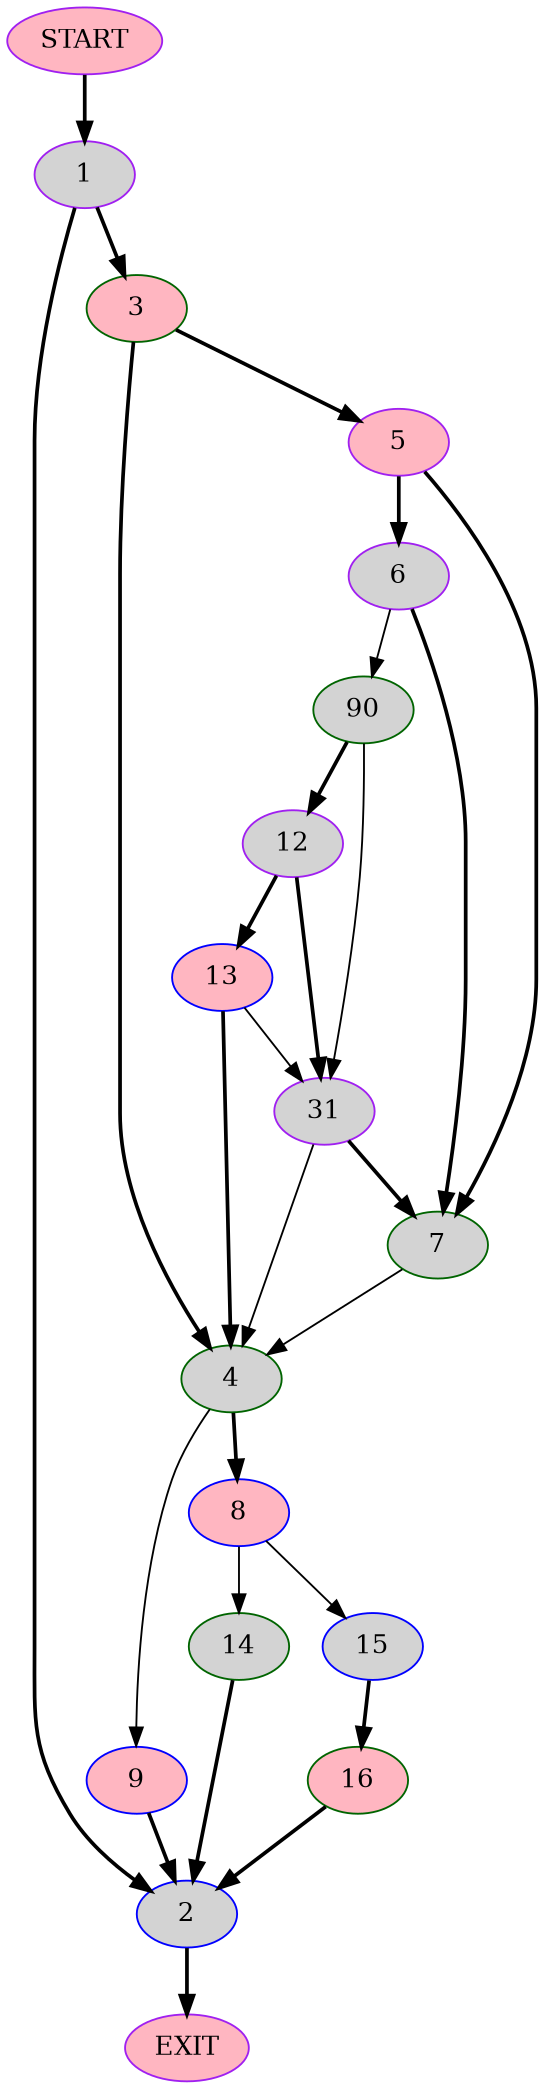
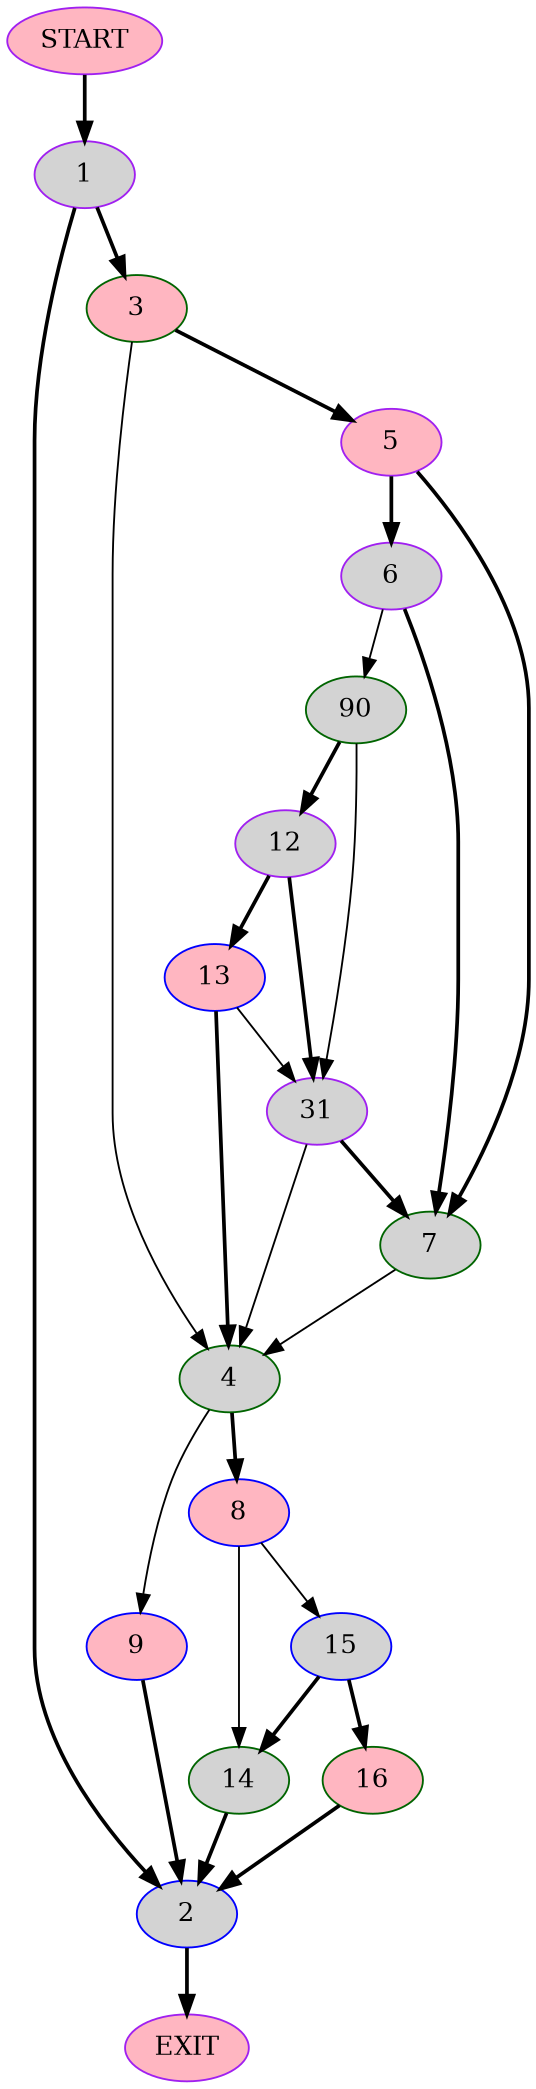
  digraph {
    node [color=purple fillcolor=lightgrey style=filled]
    edge [style=bold]
    n1 [fillcolor=lightpink label=START]
    1
    2 [color=blue]
    3 [color=darkgreen fillcolor=lightpink]
    n5 [fillcolor=lightpink label=EXIT]
    4 [color=darkgreen]
    5 [fillcolor=lightpink]
    8 [color=blue fillcolor=lightpink]
    9 [color=blue fillcolor=lightpink]
    6
    7 [color=darkgreen]
    14 [color=darkgreen]
    15 [color=blue]
    n14 [color=darkgreen label=90]
    n15 [label=31]
    12
    16 [color=darkgreen fillcolor=lightpink]
    13 [color=blue fillcolor=lightpink]
    n1 -> 1
    1 -> 2
    1 -> 3
    2 -> n5
-   3 -> 4
+   3 -> 4 [style=solid]
    3 -> 5
    4 -> 8
    4 -> 9 [style=solid]
    5 -> 6
    5 -> 7
    8 -> 14 [style=solid]
    8 -> 15 [style=solid]
    9 -> 2
    6 -> 7
    6 -> n14 [style=solid]
    7 -> 4 [style=solid]
    14 -> 2
+   15 -> 14
    15 -> 16
    n14 -> n15 [style=solid]
    n14 -> 12
    n15 -> 4 [style=solid]
    n15 -> 7
    12 -> n15
    12 -> 13
    16 -> 2
    13 -> 4
    13 -> n15 [style=solid]
  }
